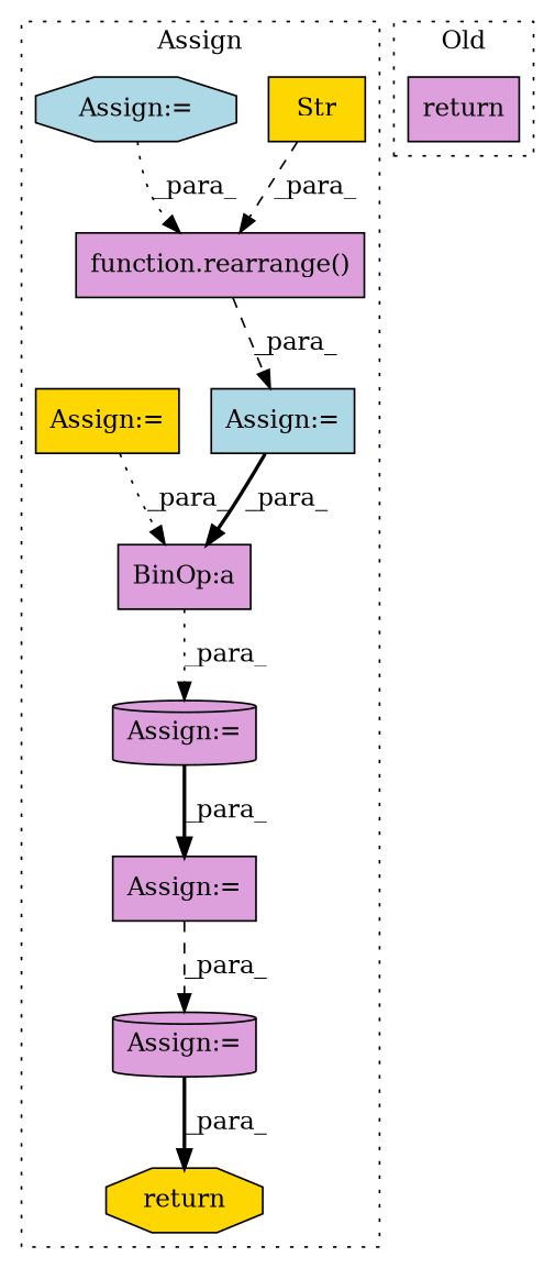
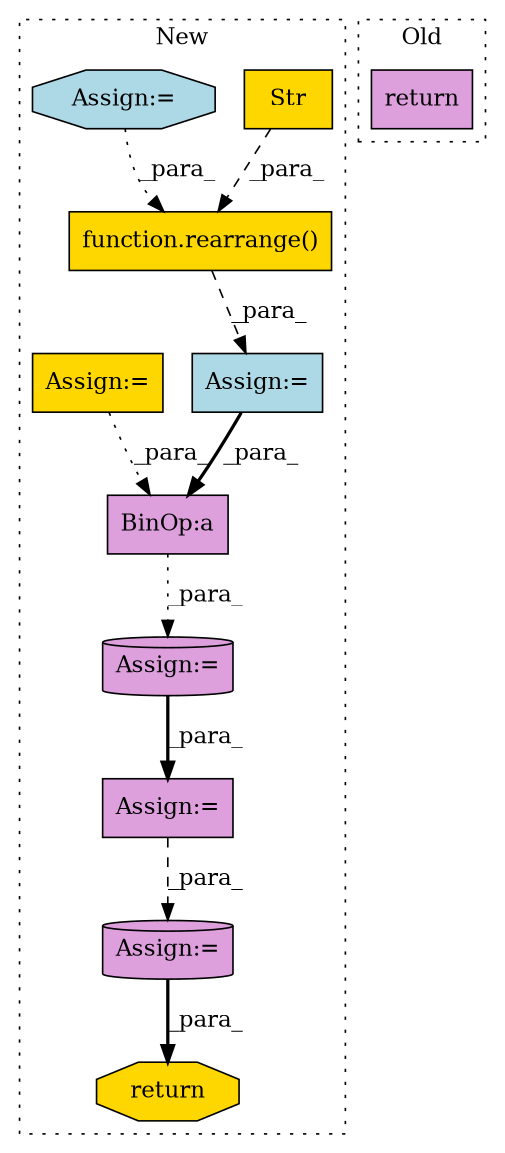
  digraph {
    node [a=68 fillcolor=plum l=3 shape=box style=filled]
    edge [style=dashed]
-   n1 [a=75 l="10,1" label="function.rearrange()" s="3181,3215"]
+   n1 [a=75 fillcolor=gold l="10,1" label="function.rearrange()" s="3181,3215"]
    n2 [a=66 fillcolor=gold l=15 label=Str s=3200]
    n3 [a=93 fillcolor=gold l=7 label=return s=3386 shape=octagon]
    n4 [label="Assign:=" s=3227 shape=cylinder]
    n5 [fillcolor=lightblue label="Assign:=" s=3113 shape=octagon]
    n6 [fillcolor=gold label="Assign:=" s=3076]
    n7 [label="Assign:=" s=3364 shape=cylinder]
    n8 [fillcolor=lightblue label="Assign:=" s=3178]
    n9 [label="Assign:=" s=3251]
    n10 [a=82 label="BinOp:a" s=3231]
    n11 [a=93 l=7 label=return s=338]
    subgraph cluster_1 {
-     label=Assign
+     label=New
      style=dotted
      n1
      n2
      n3
      n4
      n5
      n6
      n7
      n8
      n9
      n10
    }
    subgraph cluster_2 {
      label=Old
      style=dotted
      n11
    }
    n1 -> n8 [label=_para_]
    n2 -> n1 [label=_para_]
    n4 -> n9 [label=_para_ style=bold]
    n5 -> n1 [label=_para_ style=dotted]
    n6 -> n10 [label=_para_ style=dotted]
    n7 -> n3 [label=_para_ style=bold]
    n8 -> n10 [label=_para_ style=bold]
    n9 -> n7 [label=_para_]
    n10 -> n4 [label=_para_ style=dotted]
  }
